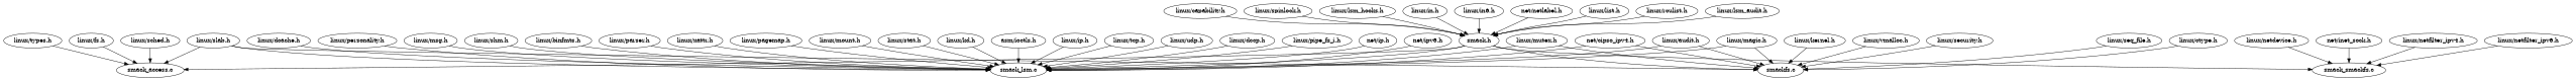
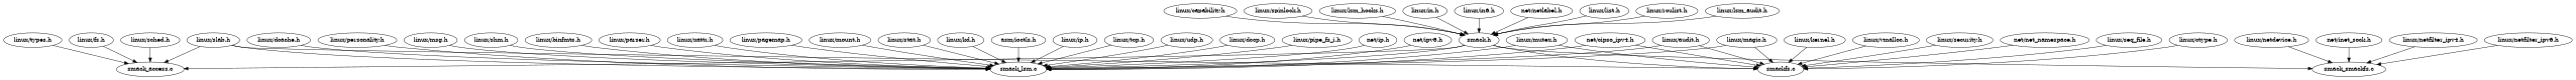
  digraph {
    clusterrank=local
    fontname=Helvetica
    fontsize=16
    "linux/capability.h"
    "smack.h"
    "smack_access.c"
    "smack_lsm.c"
    n5 [label="smack_smackfs.c"]
    "smackfs.c"
    "linux/spinlock.h"
    "linux/lsm_hooks.h"
    "linux/in.h"
    "linux/in6.h"
    "net/netlabel.h"
    "linux/list.h"
    "linux/rculist.h"
    "linux/lsm_audit.h"
    "linux/types.h"
    "linux/slab.h"
    "linux/fs.h"
    "linux/sched.h"
    "linux/xattr.h"
    "linux/pagemap.h"
    "linux/mount.h"
    "linux/stat.h"
    "linux/kd.h"
    "asm/ioctls.h"
    "linux/ip.h"
    "linux/tcp.h"
    "linux/udp.h"
    "linux/dccp.h"
    "linux/mutex.h"
    "linux/pipe_fs_i.h"
    "net/cipso_ipv4.h"
    "net/ip.h"
    "net/ipv6.h"
    "linux/audit.h"
    "linux/magic.h"
    "linux/dcache.h"
    "linux/personality.h"
    "linux/msg.h"
    "linux/shm.h"
    "linux/binfmts.h"
    "linux/parser.h"
    "linux/netfilter_ipv4.h"
    "linux/netfilter_ipv6.h"
    "linux/netdevice.h"
    "net/inet_sock.h"
    "linux/kernel.h"
    "linux/vmalloc.h"
    "linux/security.h"
+   "net/net_namespace.h"
    "linux/seq_file.h"
    "linux/ctype.h"
    "linux/capability.h" -> "smack.h"
    "smack.h" -> "smack_access.c"
    "smack.h" -> "smack_lsm.c"
    "smack.h" -> n5
    "smack.h" -> "smackfs.c"
    "linux/spinlock.h" -> "smack.h"
    "linux/lsm_hooks.h" -> "smack.h"
    "linux/in.h" -> "smack.h"
    "linux/in6.h" -> "smack.h"
    "net/netlabel.h" -> "smack.h"
    "linux/list.h" -> "smack.h"
    "linux/rculist.h" -> "smack.h"
    "linux/lsm_audit.h" -> "smack.h"
    "linux/types.h" -> "smack_access.c"
    "linux/slab.h" -> "smack_access.c"
    "linux/slab.h" -> "smack_lsm.c"
    "linux/slab.h" -> "smackfs.c"
    "linux/fs.h" -> "smack_access.c"
    "linux/sched.h" -> "smack_access.c"
    "linux/xattr.h" -> "smack_lsm.c"
    "linux/pagemap.h" -> "smack_lsm.c"
    "linux/mount.h" -> "smack_lsm.c"
    "linux/stat.h" -> "smack_lsm.c"
    "linux/kd.h" -> "smack_lsm.c"
    "asm/ioctls.h" -> "smack_lsm.c"
    "linux/ip.h" -> "smack_lsm.c"
    "linux/tcp.h" -> "smack_lsm.c"
    "linux/udp.h" -> "smack_lsm.c"
    "linux/dccp.h" -> "smack_lsm.c"
    "linux/mutex.h" -> "smack_lsm.c"
    "linux/mutex.h" -> "smackfs.c"
    "linux/pipe_fs_i.h" -> "smack_lsm.c"
    "net/cipso_ipv4.h" -> "smack_lsm.c"
    "net/cipso_ipv4.h" -> "smackfs.c"
    "net/ip.h" -> "smack_lsm.c"
    "net/ipv6.h" -> "smack_lsm.c"
    "linux/audit.h" -> "smack_lsm.c"
    "linux/audit.h" -> "smackfs.c"
    "linux/magic.h" -> "smack_lsm.c"
    "linux/magic.h" -> "smackfs.c"
    "linux/dcache.h" -> "smack_lsm.c"
    "linux/personality.h" -> "smack_lsm.c"
    "linux/msg.h" -> "smack_lsm.c"
    "linux/shm.h" -> "smack_lsm.c"
    "linux/binfmts.h" -> "smack_lsm.c"
    "linux/parser.h" -> "smack_lsm.c"
    "linux/netfilter_ipv4.h" -> n5
    "linux/netfilter_ipv6.h" -> n5
    "linux/netdevice.h" -> n5
    "net/inet_sock.h" -> n5
    "linux/kernel.h" -> "smackfs.c"
    "linux/vmalloc.h" -> "smackfs.c"
    "linux/security.h" -> "smackfs.c"
+   "net/net_namespace.h" -> "smackfs.c"
    "linux/seq_file.h" -> "smackfs.c"
    "linux/ctype.h" -> "smackfs.c"
  }
